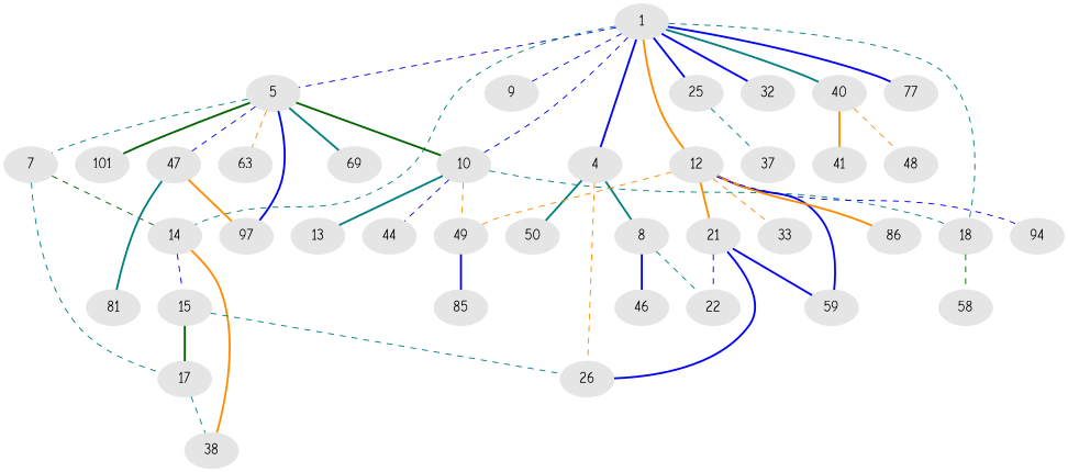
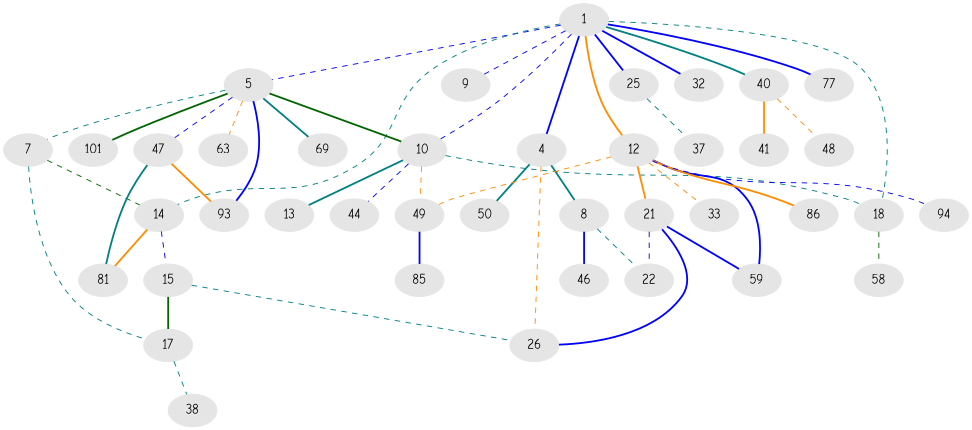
  graph {
    fontname="Comic Neue"
    node [color=gray90 fontname="Comic Neue" style=filled]
    edge [color=blue fontname="Comic Neue" style=bold]
    1 [super="+3+2"]
    4 [super="+6"]
    5 [super="+24+11+100+29"]
    9
    10 [super="+62"]
    12 [super="+54+20"]
    14 [super="+16+74"]
    25 [super="+92"]
    32 [super="+89"]
    40 [super="+55+51"]
    n11 [label=77]
    18 [super="+77+45"]
    8
    26 [super="+43"]
    50 [super="+97"]
    7
    47 [super="+88+68+70"]
    63
    69 [super="+72"]
-   93 [label=97]
+   93
    101
    13 [super="+66"]
    44
    49 [super="+57+82+99"]
    21 [super="+56+23+96+28+27"]
    33
    59 [super="+61"]
    86
    94 [super="+98"]
    15 [super="+80+19+30"]
    38 [super="+64"]
    37
    41 [super="+53"]
    48
    22 [super="+71+83"]
    46
    17 [super="+42+35"]
    81
    58
    85
    1 -- 4
    1 -- 5 [style=dashed]
    1 -- 9 [style=dashed]
    1 -- 10 [style=dashed]
    1 -- 12 [color=darkorange]
    1 -- 14 [color=teal style=dashed]
    1 -- 25
    1 -- 32
    1 -- 40 [color=teal]
    1 -- n11
    1 -- 18 [color=teal style=dashed]
    4 -- 8 [color=teal]
    4 -- 26 [color=darkorange style=dashed]
    4 -- 50 [color=teal]
    5 -- 10 [color=darkgreen]
    5 -- 7 [color=teal style=dashed]
    5 -- 47 [style=dashed]
    5 -- 63 [color=darkorange style=dashed]
    5 -- 69 [color=teal]
    5 -- 93
    5 -- 101 [color=darkgreen]
    10 -- 18 [color=teal style=dashed]
    10 -- 13 [color=teal weight=2]
    10 -- 44 [style=dashed]
    10 -- 49 [color=darkorange style=dashed]
    12 -- 49 [color=darkorange style=dashed]
    12 -- 21 [color=darkorange]
    12 -- 33 [color=darkorange style=dashed]
    12 -- 59
    12 -- 86 [color=darkorange]
    12 -- 94 [style=dashed]
    14 -- 15 [style=dashed]
-   14 -- 38 [color=darkorange]
+   14 -- 81 [color=darkorange]
    25 -- 37 [color=teal style=dashed]
    40 -- 41 [color=darkorange]
    40 -- 48 [color=darkorange style=dashed]
    18 -- 58 [color=darkgreen style=dashed]
    8 -- 22 [color=teal style=dashed]
    8 -- 46
    7 -- 14 [color=darkgreen style=dashed]
    7 -- 17 [color=teal style=dashed]
    47 -- 93 [color=darkorange]
    47 -- 81 [color=teal]
    49 -- 85
    21 -- 26
    21 -- 59
    21 -- 22 [style=dashed]
    15 -- 26 [color=teal style=dashed]
    15 -- 17 [color=darkgreen]
    17 -- 38 [color=teal style=dashed]
  }
